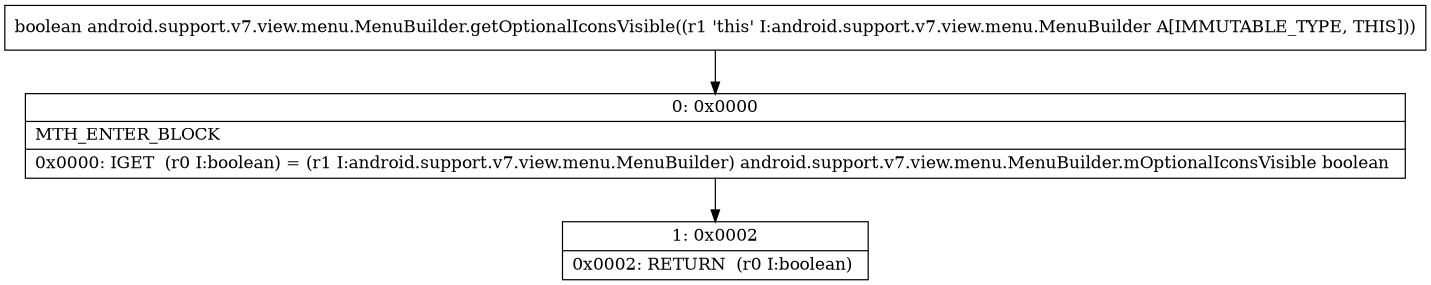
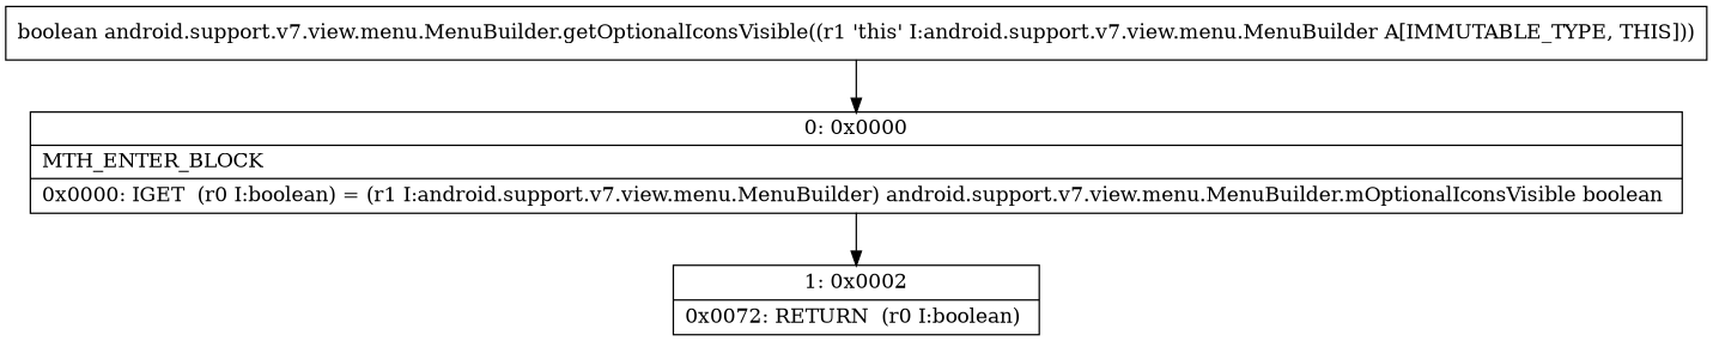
  digraph {
    node [shape=record]
    n1 [label="{0\:\ 0x0000|MTH_ENTER_BLOCK\l|0x0000: IGET  (r0 I:boolean) = (r1 I:android.support.v7.view.menu.MenuBuilder) android.support.v7.view.menu.MenuBuilder.mOptionalIconsVisible boolean \l}"]
-   n2 [label="{1\:\ 0x0002|0x0002: RETURN  (r0 I:boolean) \l}"]
+   n2 [label="{1\:\ 0x0002|0x0072: RETURN  (r0 I:boolean) \l}"]
    n3 [label="{boolean android.support.v7.view.menu.MenuBuilder.getOptionalIconsVisible((r1 'this' I:android.support.v7.view.menu.MenuBuilder A[IMMUTABLE_TYPE, THIS])) }"]
    n1 -> n2
    n3 -> n1
  }
